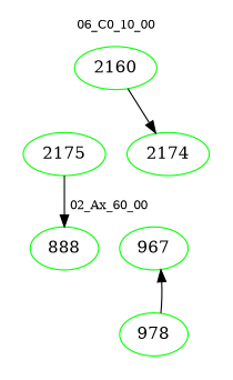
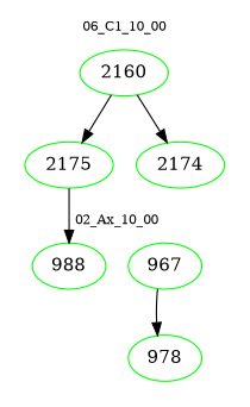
  digraph {
    node [color=green]
    edge [color=black]
    n1 [label=967]
    n2 [label=978]
-   n3 [label=888]
+   n3 [label=988]
    n4 [label=2160]
    n5 [label=2175]
    n6 [label=2174]
    subgraph cluster_1 {
      color=white
      fontsize=10
-     label="02_Ax_60_00"
+     label="02_Ax_10_00"
      n1
      n2
      n3
    }
    subgraph cluster_2 {
      color=white
      fontsize=10
-     label="06_C0_10_00"
+     label="06_C1_10_00"
      n4
      n5
      n6
    }
-   n2 -> n1
+   n1 -> n2
+   n4 -> n5
    n4 -> n6
    n5 -> n3
  }
